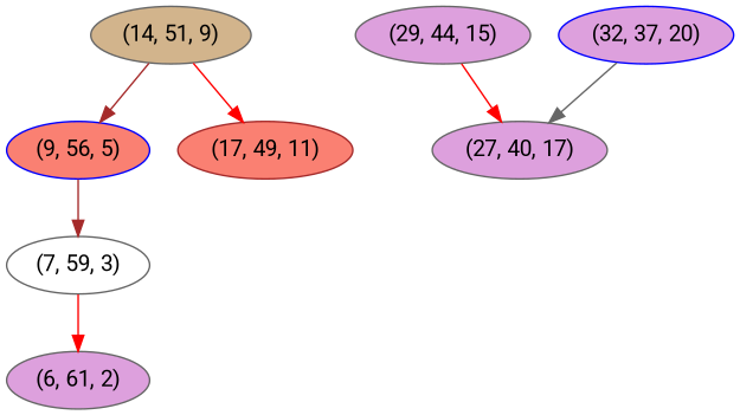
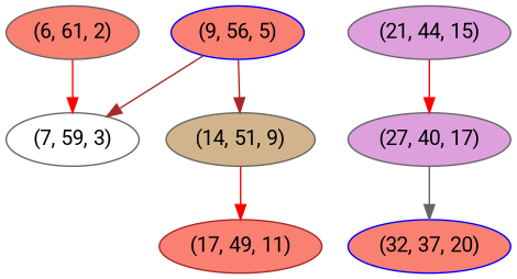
  digraph {
    fontname=Roboto
    node [color=gray40 fillcolor=plum fontname=Roboto style=filled]
    edge [color=red fontname=Roboto]
    "(7, 59, 3)" [fillcolor=white]
-   "(6, 61, 2)"
+   "(6, 61, 2)" [fillcolor=salmon]
    "(9, 56, 5)" [color=blue fillcolor=salmon]
    "(14, 51, 9)" [fillcolor=tan]
    "(17, 49, 11)" [color=brown fillcolor=salmon]
-   "(21, 44, 15)" [label="(29, 44, 15)"]
+   "(21, 44, 15)"
    "(27, 40, 17)"
-   "(32, 37, 20)" [color=blue]
-   "(7, 59, 3)" -> "(6, 61, 2)"
+   "(32, 37, 20)" [color=blue fillcolor=salmon]
+   "(6, 61, 2)" -> "(7, 59, 3)"
    "(9, 56, 5)" -> "(7, 59, 3)" [color=brown]
-   "(14, 51, 9)" -> "(9, 56, 5)" [color=brown]
+   "(9, 56, 5)" -> "(14, 51, 9)" [color=brown]
    "(14, 51, 9)" -> "(17, 49, 11)"
    "(21, 44, 15)" -> "(27, 40, 17)"
-   "(32, 37, 20)" -> "(27, 40, 17)" [color=gray40]
+   "(27, 40, 17)" -> "(32, 37, 20)" [color=gray40]
  }
